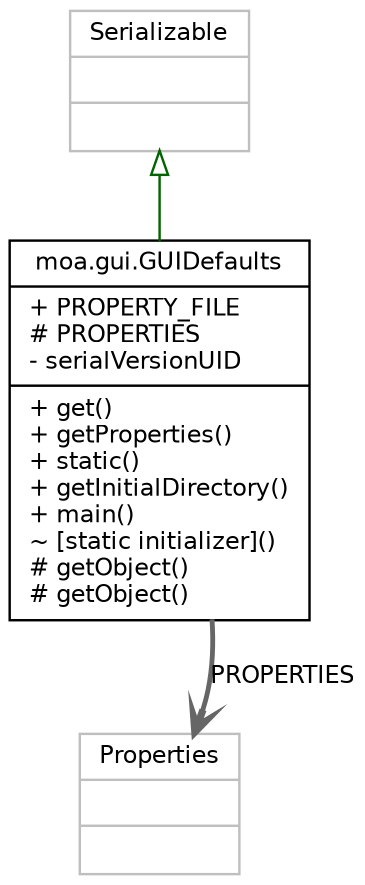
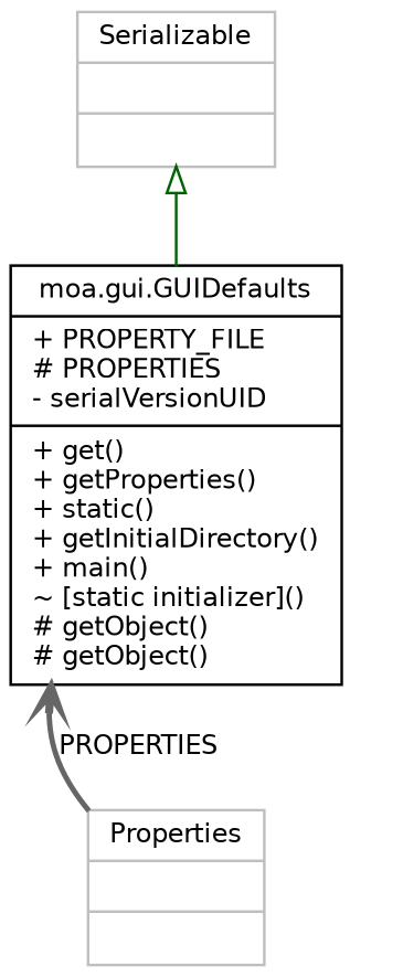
  digraph {
    node [color=grey75 fillcolor=white fontname=Helvetica fontsize=10 shape=record style=filled]
    edge [dir=back fontname=Helvetica fontsize=10 labelfontname=Helvetica labelfontsize=10]
    n1 [color=black fontcolor=black height=0.2 label="{moa.gui.GUIDefaults\n|+ PROPERTY_FILE\l# PROPERTIES\l- serialVersionUID\l|+ get()\l+ getProperties()\l+ static()\l+ getInitialDirectory()\l+ main()\l~ [static initializer]()\l# getObject()\l# getObject()\l}" width=0.4]
    n2 [height=0.2 label="{Serializable\n||}" width=0.4]
    n3 [height=0.2 label="{Properties\n||}" width=0.4]
    n2 -> n1 [arrowtail=empty color=darkgreen style=solid]
-   n3 -> n1 [arrowtail=open color=gray40 label=PROPERTIES style=bold]
+   n1 -> n3 [arrowtail=open color=gray40 label=PROPERTIES style=bold]
  }
